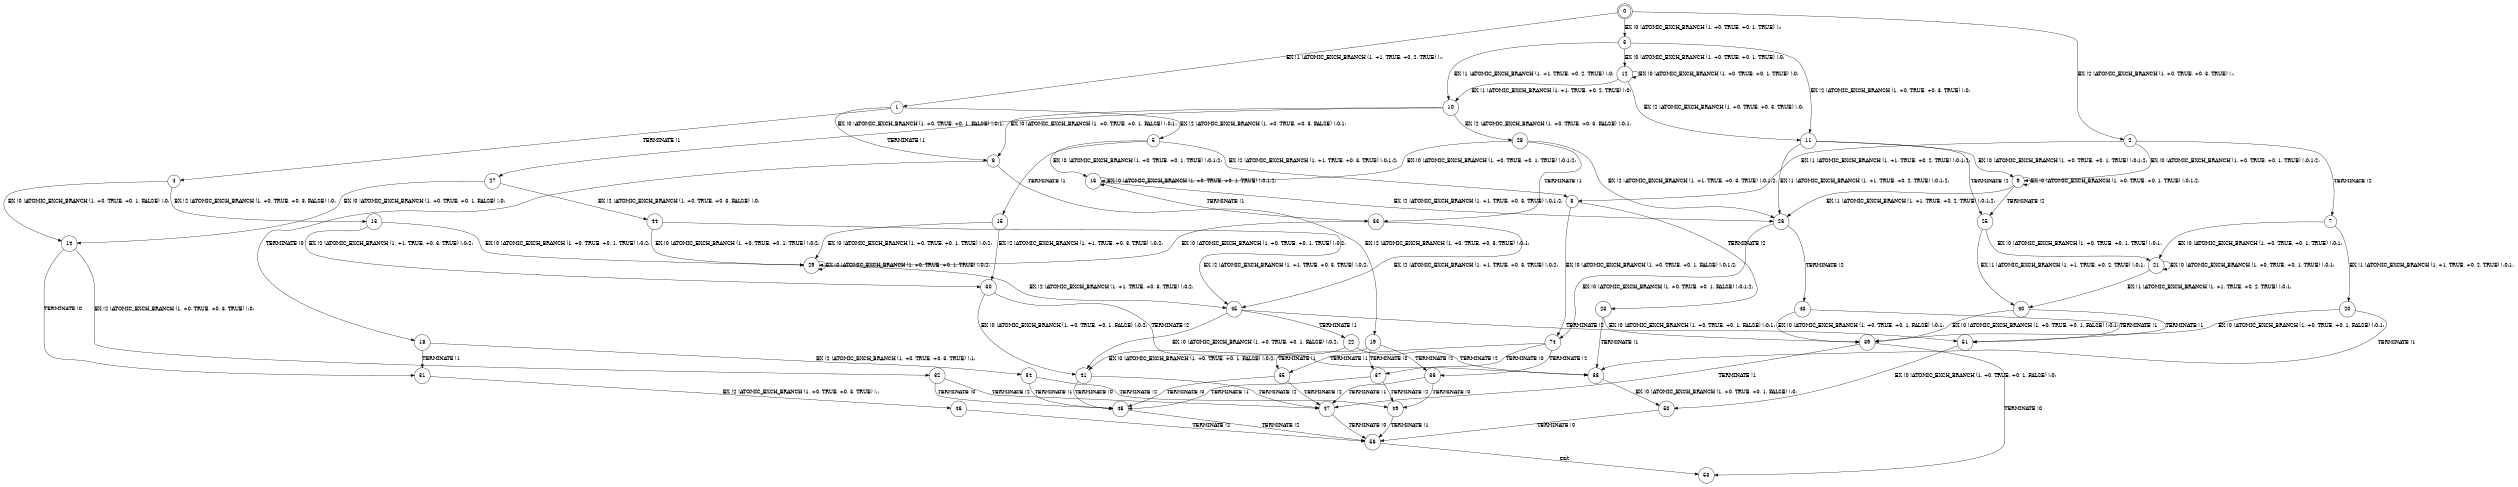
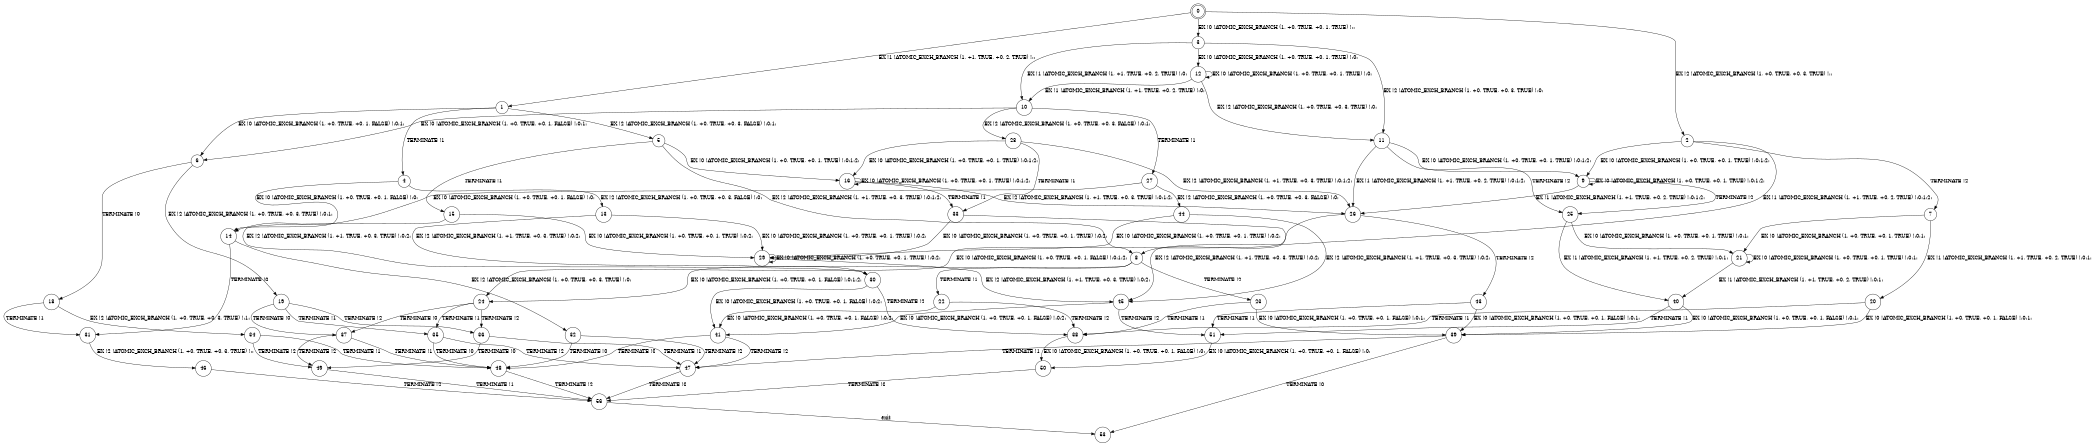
  digraph {
    node [shape=circle]
    0 [peripheries=2]
    1
    2
    3
    4
    5
    6
    7
    8
    9
    10
    11
    12
    13
    14
    15
    16
    18
    19
    20
    21
    22
    23
-   24 [label=74]
+   24
    25
    26
    27
    28
    29
    30
    31
    32
    33
    34
    35
    36
    37
    38
    39
    40
    41
    43
    44
    45
    46
    47
    48
    49
    50
    53
    51
    n52 [label=56]
    0 -> 1 [label="EX !1 !ATOMIC_EXCH_BRANCH (1, +1, TRUE, +0, 2, TRUE) !::"]
    0 -> 2 [label="EX !2 !ATOMIC_EXCH_BRANCH (1, +0, TRUE, +0, 3, TRUE) !::"]
    0 -> 3 [label="EX !0 !ATOMIC_EXCH_BRANCH (1, +0, TRUE, +0, 1, TRUE) !::"]
    1 -> 4 [label="TERMINATE !1"]
    1 -> 5 [label="EX !2 !ATOMIC_EXCH_BRANCH (1, +0, TRUE, +0, 3, FALSE) !:0:1:"]
    1 -> 6 [label="EX !0 !ATOMIC_EXCH_BRANCH (1, +0, TRUE, +0, 1, FALSE) !:0:1:"]
    2 -> 7 [label="TERMINATE !2"]
    2 -> 8 [label="EX !1 !ATOMIC_EXCH_BRANCH (1, +1, TRUE, +0, 2, TRUE) !:0:1:2:"]
    2 -> 9 [label="EX !0 !ATOMIC_EXCH_BRANCH (1, +0, TRUE, +0, 1, TRUE) !:0:1:2:"]
    3 -> 10 [label="EX !1 !ATOMIC_EXCH_BRANCH (1, +1, TRUE, +0, 2, TRUE) !:0:"]
    3 -> 11 [label="EX !2 !ATOMIC_EXCH_BRANCH (1, +0, TRUE, +0, 3, TRUE) !:0:"]
    3 -> 12 [label="EX !0 !ATOMIC_EXCH_BRANCH (1, +0, TRUE, +0, 1, TRUE) !:0:"]
    4 -> 13 [label="EX !2 !ATOMIC_EXCH_BRANCH (1, +0, TRUE, +0, 3, FALSE) !:0:"]
    4 -> 14 [label="EX !0 !ATOMIC_EXCH_BRANCH (1, +0, TRUE, +0, 1, FALSE) !:0:"]
    5 -> 8 [label="EX !2 !ATOMIC_EXCH_BRANCH (1, +1, TRUE, +0, 3, TRUE) !:0:1:2:"]
    5 -> 15 [label="TERMINATE !1"]
    5 -> 16 [label="EX !0 !ATOMIC_EXCH_BRANCH (1, +0, TRUE, +0, 1, TRUE) !:0:1:2:"]
    6 -> 18 [label="TERMINATE !0"]
    6 -> 19 [label="EX !2 !ATOMIC_EXCH_BRANCH (1, +0, TRUE, +0, 3, TRUE) !:0:1:"]
    7 -> 20 [label="EX !1 !ATOMIC_EXCH_BRANCH (1, +1, TRUE, +0, 2, TRUE) !:0:1:"]
    7 -> 21 [label="EX !0 !ATOMIC_EXCH_BRANCH (1, +0, TRUE, +0, 1, TRUE) !:0:1:"]
-   45 -> 22 [label="TERMINATE !1"]
+   8 -> 22 [label="TERMINATE !1"]
    8 -> 23 [label="TERMINATE !2"]
    8 -> 24 [label="EX !0 !ATOMIC_EXCH_BRANCH (1, +0, TRUE, +0, 1, FALSE) !:0:1:2:"]
    9 -> 9 [label="EX !0 !ATOMIC_EXCH_BRANCH (1, +0, TRUE, +0, 1, TRUE) !:0:1:2:"]
    9 -> 25 [label="TERMINATE !2"]
    9 -> 26 [label="EX !1 !ATOMIC_EXCH_BRANCH (1, +1, TRUE, +0, 2, TRUE) !:0:1:2:"]
    10 -> 6 [label="EX !0 !ATOMIC_EXCH_BRANCH (1, +0, TRUE, +0, 1, FALSE) !:0:1:"]
    10 -> 27 [label="TERMINATE !1"]
    10 -> 28 [label="EX !2 !ATOMIC_EXCH_BRANCH (1, +0, TRUE, +0, 3, FALSE) !:0:1:"]
    11 -> 9 [label="EX !0 !ATOMIC_EXCH_BRANCH (1, +0, TRUE, +0, 1, TRUE) !:0:1:2:"]
    11 -> 25 [label="TERMINATE !2"]
    11 -> 26 [label="EX !1 !ATOMIC_EXCH_BRANCH (1, +1, TRUE, +0, 2, TRUE) !:0:1:2:"]
    12 -> 10 [label="EX !1 !ATOMIC_EXCH_BRANCH (1, +1, TRUE, +0, 2, TRUE) !:0:"]
    12 -> 11 [label="EX !2 !ATOMIC_EXCH_BRANCH (1, +0, TRUE, +0, 3, TRUE) !:0:"]
    12 -> 12 [label="EX !0 !ATOMIC_EXCH_BRANCH (1, +0, TRUE, +0, 1, TRUE) !:0:"]
    13 -> 29 [label="EX !0 !ATOMIC_EXCH_BRANCH (1, +0, TRUE, +0, 1, TRUE) !:0:2:"]
    13 -> 30 [label="EX !2 !ATOMIC_EXCH_BRANCH (1, +1, TRUE, +0, 3, TRUE) !:0:2:"]
    14 -> 31 [label="TERMINATE !0"]
    14 -> 32 [label="EX !2 !ATOMIC_EXCH_BRANCH (1, +0, TRUE, +0, 3, TRUE) !:0:"]
    15 -> 29 [label="EX !0 !ATOMIC_EXCH_BRANCH (1, +0, TRUE, +0, 1, TRUE) !:0:2:"]
    15 -> 30 [label="EX !2 !ATOMIC_EXCH_BRANCH (1, +1, TRUE, +0, 3, TRUE) !:0:2:"]
    16 -> 16 [label="EX !0 !ATOMIC_EXCH_BRANCH (1, +0, TRUE, +0, 1, TRUE) !:0:1:2:"]
    16 -> 26 [label="EX !2 !ATOMIC_EXCH_BRANCH (1, +1, TRUE, +0, 3, TRUE) !:0:1:2:"]
    16 -> 33 [label="TERMINATE !1"]
    18 -> 31 [label="TERMINATE !1"]
    18 -> 34 [label="EX !2 !ATOMIC_EXCH_BRANCH (1, +0, TRUE, +0, 3, TRUE) !:1:"]
    19 -> 35 [label="TERMINATE !1"]
    19 -> 36 [label="TERMINATE !2"]
    19 -> 37 [label="TERMINATE !0"]
    20 -> 38 [label="TERMINATE !1"]
    20 -> 39 [label="EX !0 !ATOMIC_EXCH_BRANCH (1, +0, TRUE, +0, 1, FALSE) !:0:1:"]
    21 -> 21 [label="EX !0 !ATOMIC_EXCH_BRANCH (1, +0, TRUE, +0, 1, TRUE) !:0:1:"]
    21 -> 40 [label="EX !1 !ATOMIC_EXCH_BRANCH (1, +1, TRUE, +0, 2, TRUE) !:0:1:"]
    22 -> 38 [label="TERMINATE !2"]
    22 -> 41 [label="EX !0 !ATOMIC_EXCH_BRANCH (1, +0, TRUE, +0, 1, FALSE) !:0:2:"]
    23 -> 38 [label="TERMINATE !1"]
    23 -> 39 [label="EX !0 !ATOMIC_EXCH_BRANCH (1, +0, TRUE, +0, 1, FALSE) !:0:1:"]
    24 -> 35 [label="TERMINATE !1"]
    24 -> 36 [label="TERMINATE !2"]
    24 -> 37 [label="TERMINATE !0"]
    25 -> 21 [label="EX !0 !ATOMIC_EXCH_BRANCH (1, +0, TRUE, +0, 1, TRUE) !:0:1:"]
    25 -> 40 [label="EX !1 !ATOMIC_EXCH_BRANCH (1, +1, TRUE, +0, 2, TRUE) !:0:1:"]
    26 -> 24 [label="EX !0 !ATOMIC_EXCH_BRANCH (1, +0, TRUE, +0, 1, FALSE) !:0:1:2:"]
    26 -> 43 [label="TERMINATE !2"]
    27 -> 14 [label="EX !0 !ATOMIC_EXCH_BRANCH (1, +0, TRUE, +0, 1, FALSE) !:0:"]
    27 -> 44 [label="EX !2 !ATOMIC_EXCH_BRANCH (1, +0, TRUE, +0, 3, FALSE) !:0:"]
    28 -> 16 [label="EX !0 !ATOMIC_EXCH_BRANCH (1, +0, TRUE, +0, 1, TRUE) !:0:1:2:"]
    28 -> 26 [label="EX !2 !ATOMIC_EXCH_BRANCH (1, +1, TRUE, +0, 3, TRUE) !:0:1:2:"]
    28 -> 33 [label="TERMINATE !1"]
    29 -> 29 [label="EX !0 !ATOMIC_EXCH_BRANCH (1, +0, TRUE, +0, 1, TRUE) !:0:2:"]
    29 -> 45 [label="EX !2 !ATOMIC_EXCH_BRANCH (1, +1, TRUE, +0, 3, TRUE) !:0:2:"]
    30 -> 38 [label="TERMINATE !2"]
    30 -> 41 [label="EX !0 !ATOMIC_EXCH_BRANCH (1, +0, TRUE, +0, 1, FALSE) !:0:2:"]
    31 -> 46 [label="EX !2 !ATOMIC_EXCH_BRANCH (1, +0, TRUE, +0, 3, TRUE) !::"]
    32 -> 47 [label="TERMINATE !2"]
    32 -> 48 [label="TERMINATE !0"]
    33 -> 29 [label="EX !0 !ATOMIC_EXCH_BRANCH (1, +0, TRUE, +0, 1, TRUE) !:0:2:"]
    33 -> 45 [label="EX !2 !ATOMIC_EXCH_BRANCH (1, +1, TRUE, +0, 3, TRUE) !:0:2:"]
    34 -> 48 [label="TERMINATE !1"]
    34 -> 49 [label="TERMINATE !2"]
    35 -> 47 [label="TERMINATE !2"]
    35 -> 48 [label="TERMINATE !0"]
    36 -> 47 [label="TERMINATE !1"]
    36 -> 49 [label="TERMINATE !0"]
    37 -> 48 [label="TERMINATE !1"]
    37 -> 49 [label="TERMINATE !2"]
    38 -> 50 [label="EX !0 !ATOMIC_EXCH_BRANCH (1, +0, TRUE, +0, 1, FALSE) !:0:"]
    39 -> 47 [label="TERMINATE !1"]
    39 -> 53 [label="TERMINATE !0"]
    40 -> 39 [label="EX !0 !ATOMIC_EXCH_BRANCH (1, +0, TRUE, +0, 1, FALSE) !:0:1:"]
    40 -> 51 [label="TERMINATE !1"]
    41 -> 47 [label="TERMINATE !2"]
    41 -> 48 [label="TERMINATE !0"]
    43 -> 39 [label="EX !0 !ATOMIC_EXCH_BRANCH (1, +0, TRUE, +0, 1, FALSE) !:0:1:"]
    43 -> 51 [label="TERMINATE !1"]
    44 -> 29 [label="EX !0 !ATOMIC_EXCH_BRANCH (1, +0, TRUE, +0, 1, TRUE) !:0:2:"]
    44 -> 45 [label="EX !2 !ATOMIC_EXCH_BRANCH (1, +1, TRUE, +0, 3, TRUE) !:0:2:"]
    45 -> 41 [label="EX !0 !ATOMIC_EXCH_BRANCH (1, +0, TRUE, +0, 1, FALSE) !:0:2:"]
    45 -> 51 [label="TERMINATE !2"]
    46 -> n52 [label="TERMINATE !2"]
    47 -> n52 [label="TERMINATE !0"]
    48 -> n52 [label="TERMINATE !2"]
    49 -> n52 [label="TERMINATE !1"]
    50 -> n52 [label="TERMINATE !0"]
    51 -> 50 [label="EX !0 !ATOMIC_EXCH_BRANCH (1, +0, TRUE, +0, 1, FALSE) !:0:"]
    n52 -> 53 [label=exit]
  }
